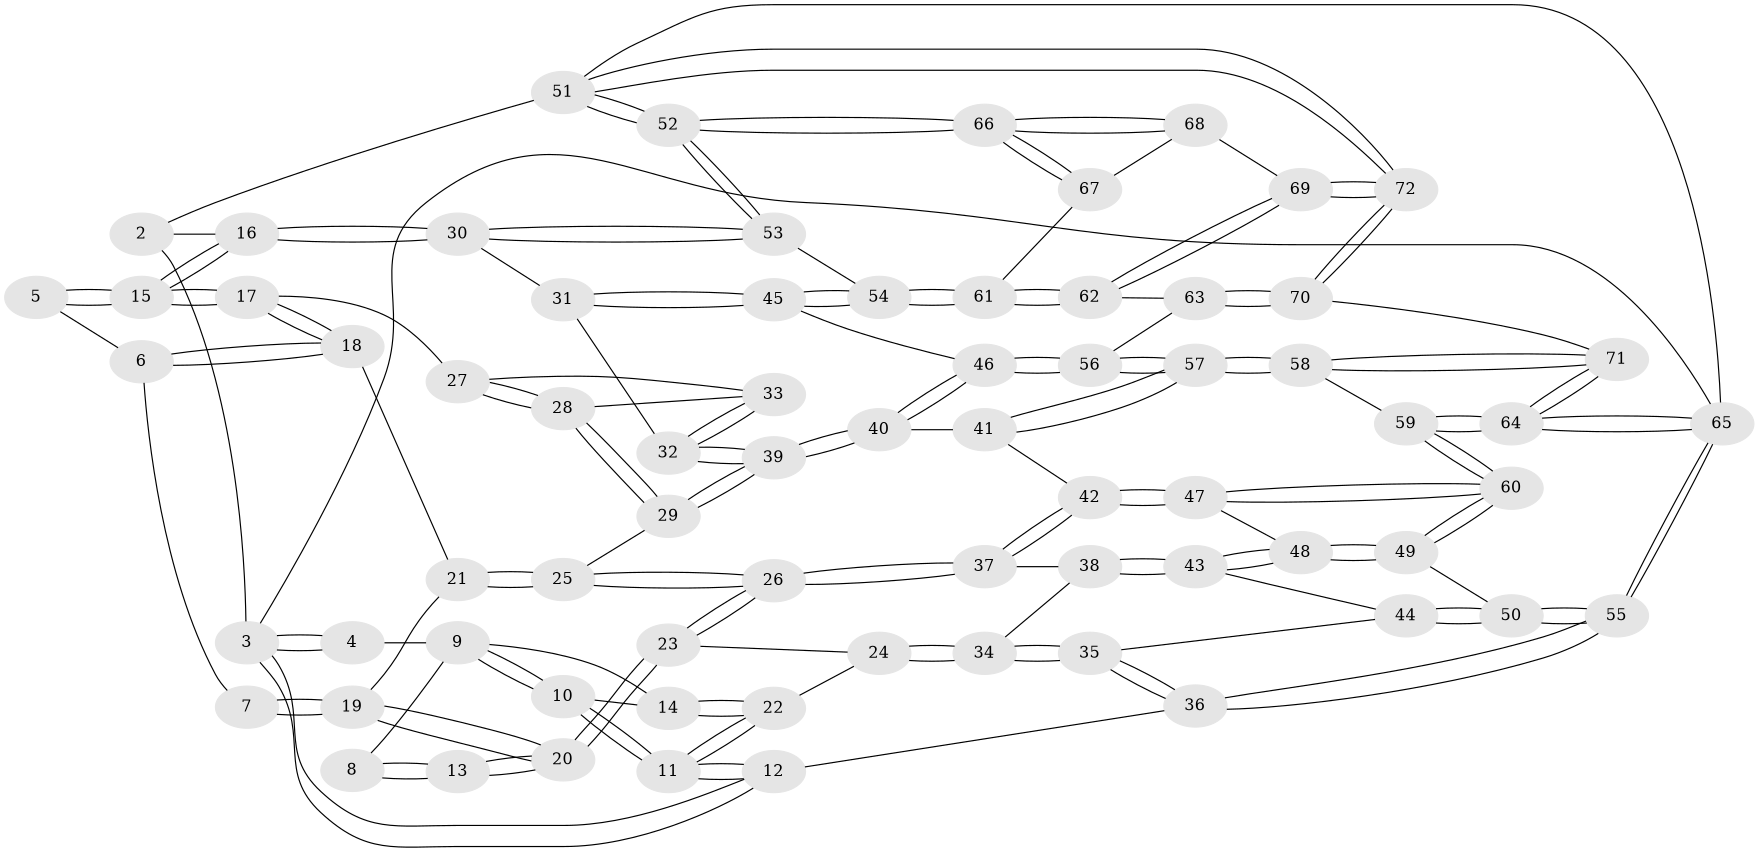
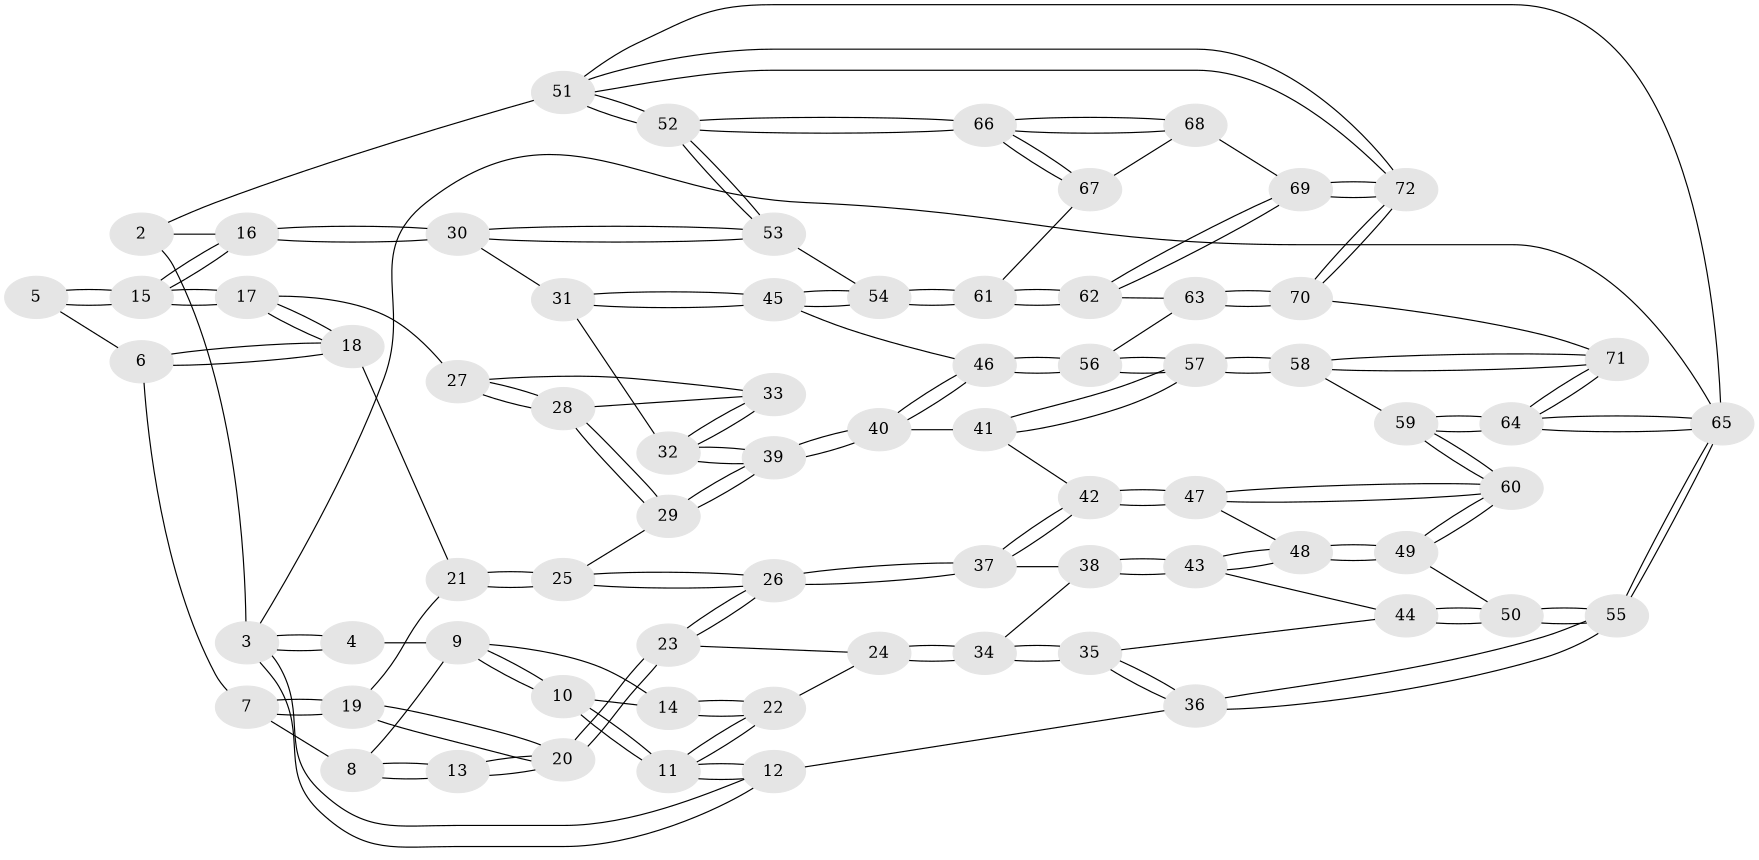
  graph {
    rankdir=LR
    node [color=gray90 style=filled]
    2
    3
    16
    51
    5
    6
    15
    4
    12
    65
    30
    52
    72
    9
    36
    10
    14
    7
    18
    17
    8
    19
    21
    13
    20
    11
    22
    24
    55
    23
    27
    31
    53
    28
    33
    25
    26
    29
    34
    37
    35
    38
    39
    42
    40
    32
    45
    54
    46
    44
    43
    50
    47
    48
    41
    57
    56
    58
    60
    49
    61
    63
    66
    67
    68
    62
    70
    59
    71
    64
    69
    2 -- 3
    2 -- 16
    2 -- 51
    3 -- 4
    3 -- 4
    3 -- 12
    3 -- 12
    3 -- 65
    16 -- 30
    16 -- 30
    51 -- 65
    51 -- 52
    51 -- 52
    51 -- 72
    51 -- 72
    5 -- 6
    5 -- 15
    5 -- 15
    6 -- 7
    6 -- 18
    6 -- 18
    15 -- 16
    15 -- 16
    15 -- 17
    15 -- 17
    4 -- 9
    12 -- 36
    30 -- 31
    30 -- 53
    30 -- 53
    52 -- 53
    52 -- 53
    52 -- 66
    52 -- 66
    9 -- 10
    9 -- 10
    9 -- 14
    36 -- 55
    36 -- 55
    10 -- 14
    10 -- 11
    10 -- 11
    14 -- 22
    14 -- 22
+   7 -- 8
    7 -- 19
    7 -- 19
    18 -- 21
    17 -- 18
    17 -- 18
    17 -- 27
    8 -- 9
    8 -- 13
    8 -- 13
    19 -- 21
    19 -- 20
    19 -- 20
    21 -- 25
    21 -- 25
    13 -- 20
    13 -- 20
    20 -- 23
    20 -- 23
    11 -- 12
    11 -- 12
    11 -- 22
    11 -- 22
    22 -- 24
    24 -- 34
    24 -- 34
    55 -- 65
    55 -- 65
    23 -- 24
    23 -- 26
    23 -- 26
    27 -- 28
    27 -- 28
    27 -- 33
    31 -- 32
    31 -- 45
    31 -- 45
    53 -- 54
    28 -- 33
    28 -- 29
    28 -- 29
    25 -- 26
    25 -- 26
    25 -- 29
    26 -- 37
    26 -- 37
    29 -- 39
    29 -- 39
    34 -- 35
    34 -- 35
    34 -- 38
    37 -- 38
    37 -- 42
    37 -- 42
    35 -- 36
    35 -- 36
    35 -- 44
    38 -- 43
    38 -- 43
    39 -- 40
    39 -- 40
    42 -- 47
    42 -- 47
    40 -- 46
    40 -- 46
    40 -- 41
    32 -- 33
    32 -- 33
    32 -- 39
    32 -- 39
    45 -- 54
    45 -- 54
    45 -- 46
    54 -- 61
    54 -- 61
    46 -- 56
    46 -- 56
    44 -- 50
    44 -- 50
    43 -- 44
    43 -- 48
    43 -- 48
    50 -- 55
    50 -- 55
    47 -- 48
    47 -- 60
    47 -- 60
    48 -- 49
    48 -- 49
    41 -- 42
    41 -- 57
    41 -- 57
    57 -- 58
    57 -- 58
    56 -- 57
    56 -- 57
    56 -- 63
    58 -- 59
    58 -- 71
    58 -- 71
    49 -- 50
    49 -- 60
    49 -- 60
    61 -- 67
    61 -- 62
    61 -- 62
    63 -- 70
    63 -- 70
    66 -- 67
    66 -- 67
    66 -- 68
    66 -- 68
    67 -- 68
    68 -- 69
    62 -- 63
    62 -- 69
    62 -- 69
    70 -- 72
    70 -- 72
    70 -- 71
    59 -- 60
    59 -- 60
    59 -- 64
    59 -- 64
    64 -- 65
    64 -- 65
    64 -- 71
    64 -- 71
    69 -- 72
    69 -- 72
  }
